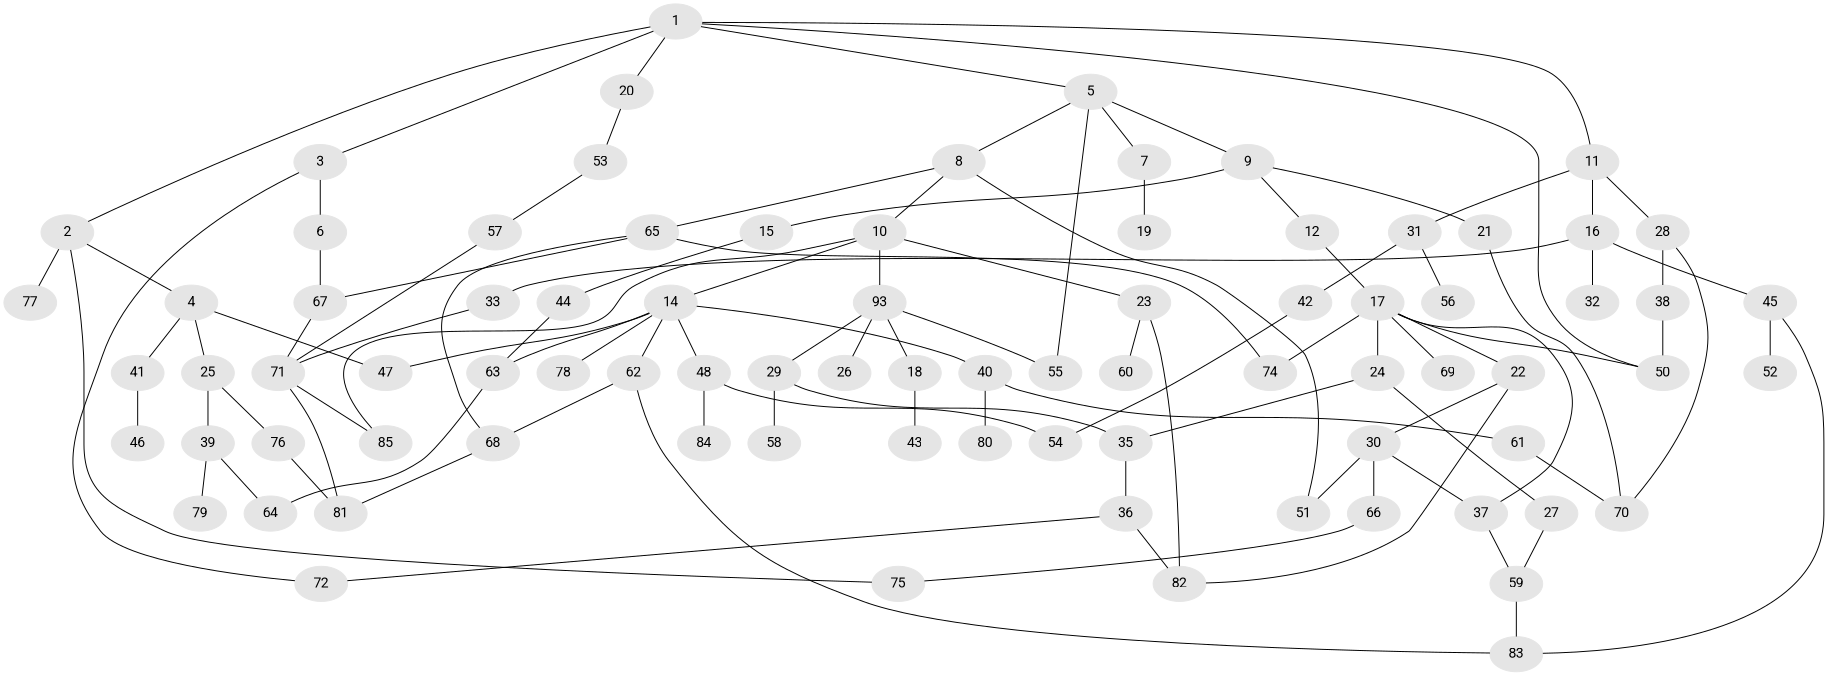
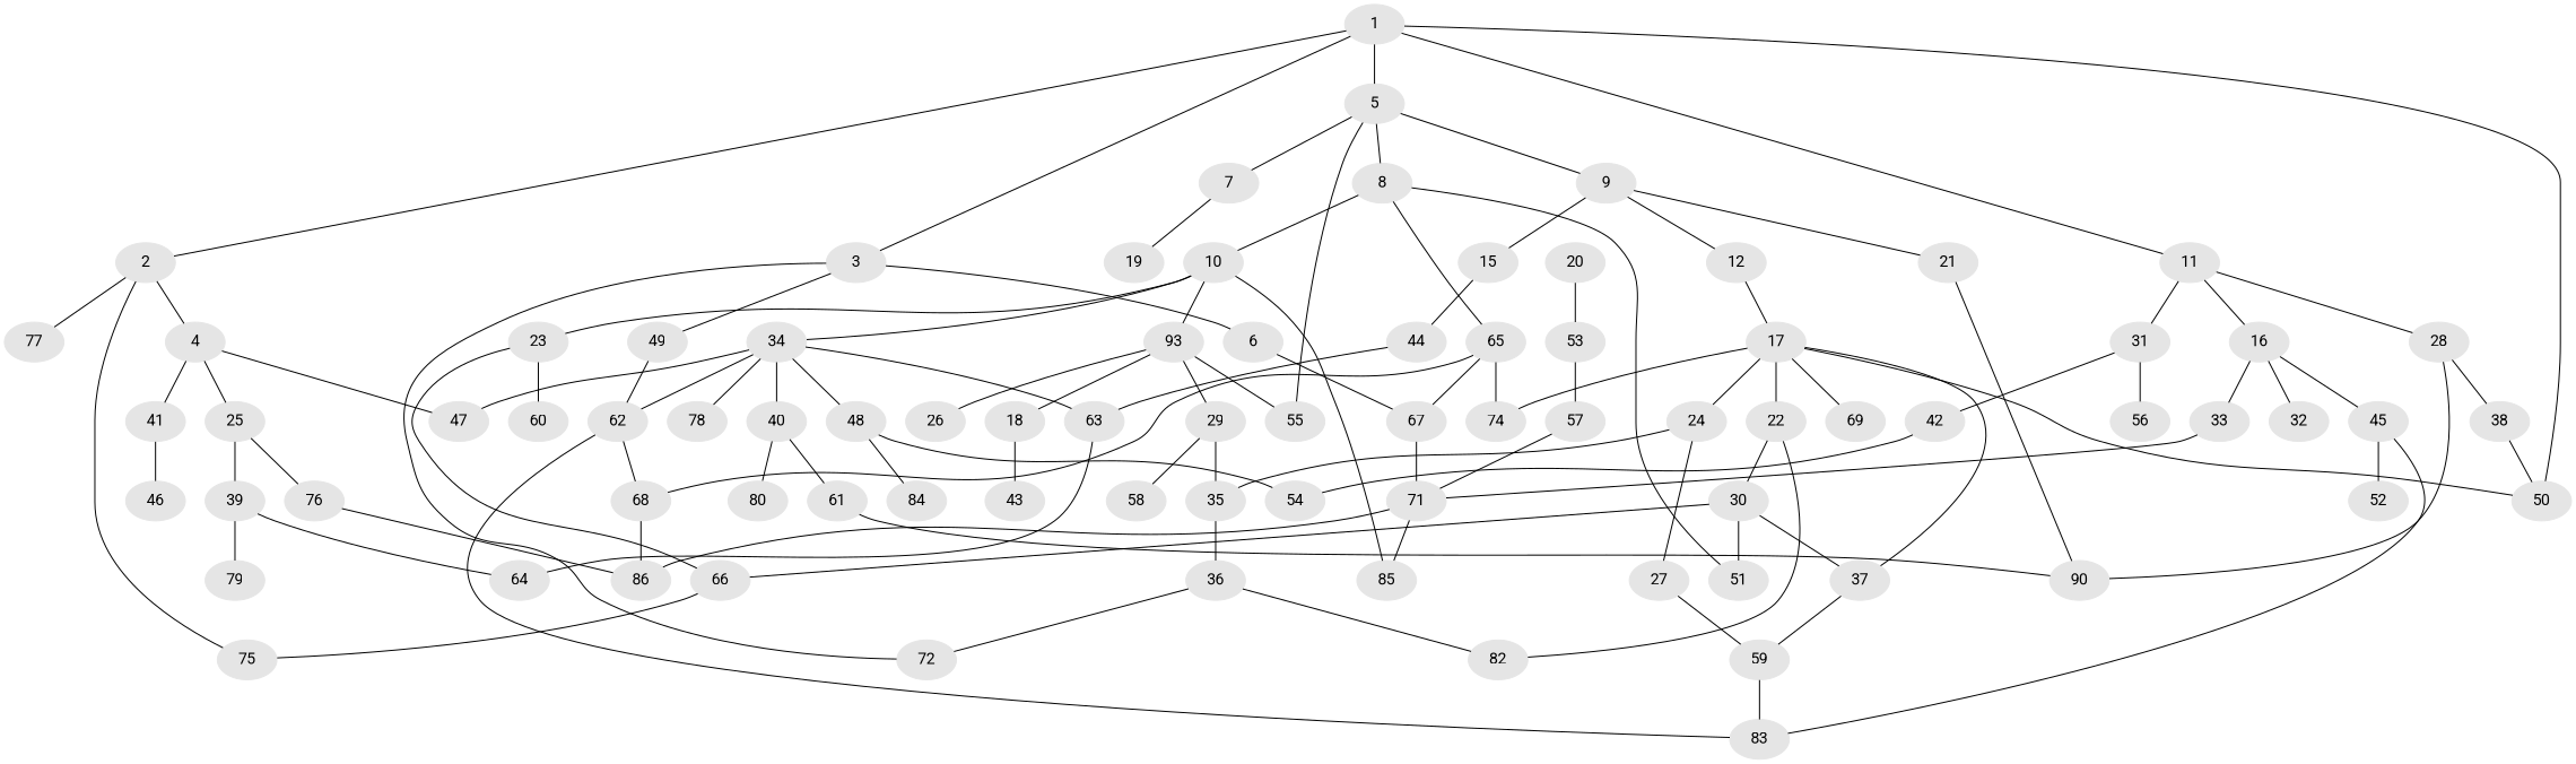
  graph {
    fontname=Roboto
    node [color=gray90 fontname=Roboto style=filled]
    edge [fontname=Roboto]
    1
    2
    3
    5
    11
    20
    50
    4
    75
    77
    6
+   49
    72
    7
    8
    9
    55
    16
    28
    31
    53
    25
    41
    47
    67
    62
    39
    76
    46
    19
    10
    51
    65
    12
    15
    21
    71
    n38 [label=93]
-   14
+   14 [label=34]
    23
    85
    74
    68
    17
    44
-   70
+   70 [label=90]
    18
    26
    29
    40
    48
    63
    78
    82
    60
    32
    33
    45
    38
    42
    56
    22
    24
    37
    69
    43
    35
    58
    61
    80
    54
    84
    83
    64
    52
    30
    27
    59
    57
    66
    36
    79
-   81
+   81 [label=86]
    1 -- 2
    1 -- 3
    1 -- 5
    1 -- 11
-   1 -- 20
    1 -- 50
    2 -- 4
    2 -- 75
    2 -- 77
    3 -- 6
+   3 -- 49
    3 -- 72
    5 -- 7
    5 -- 8
    5 -- 9
    5 -- 55
    11 -- 16
    11 -- 28
    11 -- 31
    20 -- 53
    4 -- 25
    4 -- 41
    4 -- 47
    6 -- 67
+   49 -- 62
    7 -- 19
    8 -- 10
    8 -- 51
    8 -- 65
    9 -- 12
    9 -- 15
    9 -- 21
    16 -- 32
    16 -- 33
    16 -- 45
    28 -- 70
    28 -- 38
    31 -- 42
    31 -- 56
    53 -- 57
    25 -- 39
    25 -- 76
    41 -- 46
    67 -- 71
    62 -- 68
    62 -- 83
    39 -- 64
    39 -- 79
    76 -- 81
    10 -- n38
    10 -- 14
    10 -- 23
    10 -- 85
    65 -- 67
    65 -- 74
    65 -- 68
    12 -- 17
    15 -- 44
    21 -- 70
    71 -- 85
    71 -- 81
    n38 -- 55
    n38 -- 18
    n38 -- 26
    n38 -- 29
    14 -- 47
    14 -- 62
    14 -- 40
    14 -- 48
    14 -- 63
    14 -- 78
-   23 -- 82
+   23 -- 66
    23 -- 60
    68 -- 81
    17 -- 50
    17 -- 74
    17 -- 22
    17 -- 24
    17 -- 37
    17 -- 69
    44 -- 63
    18 -- 43
    29 -- 35
    29 -- 58
    40 -- 61
    40 -- 80
    48 -- 54
    48 -- 84
    63 -- 64
    33 -- 71
    45 -- 83
    45 -- 52
    38 -- 50
    42 -- 54
    22 -- 82
    22 -- 30
    24 -- 35
    24 -- 27
    37 -- 59
    35 -- 36
    61 -- 70
    30 -- 51
    30 -- 37
    30 -- 66
    27 -- 59
    59 -- 83
    57 -- 71
    66 -- 75
    36 -- 72
    36 -- 82
  }
